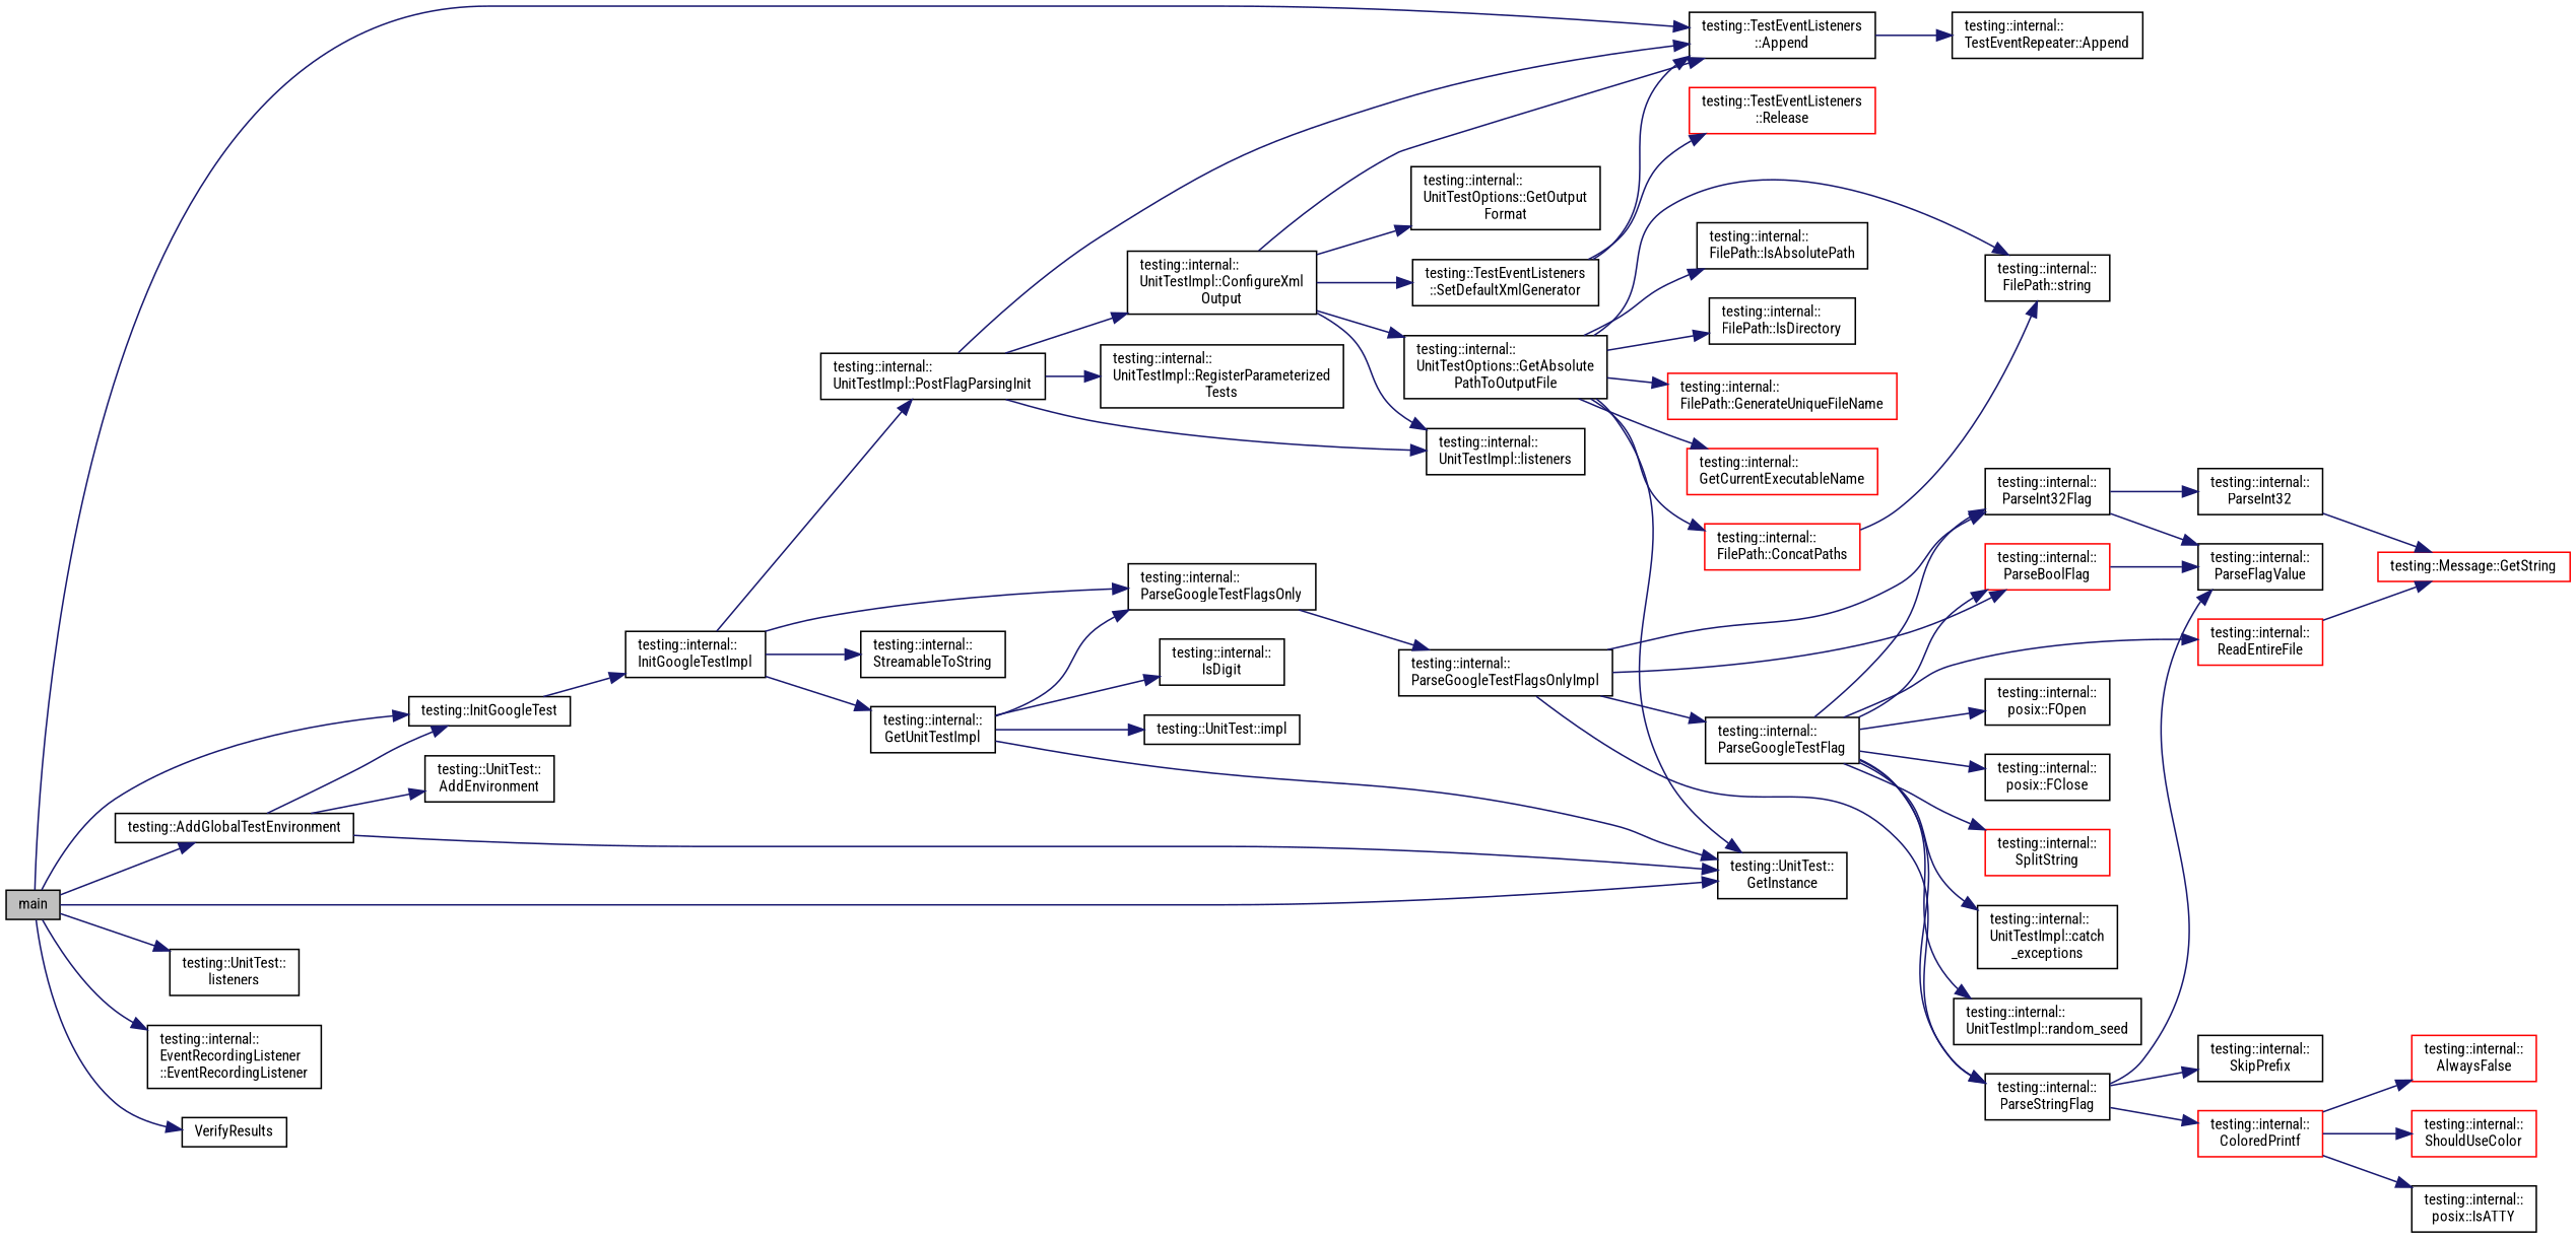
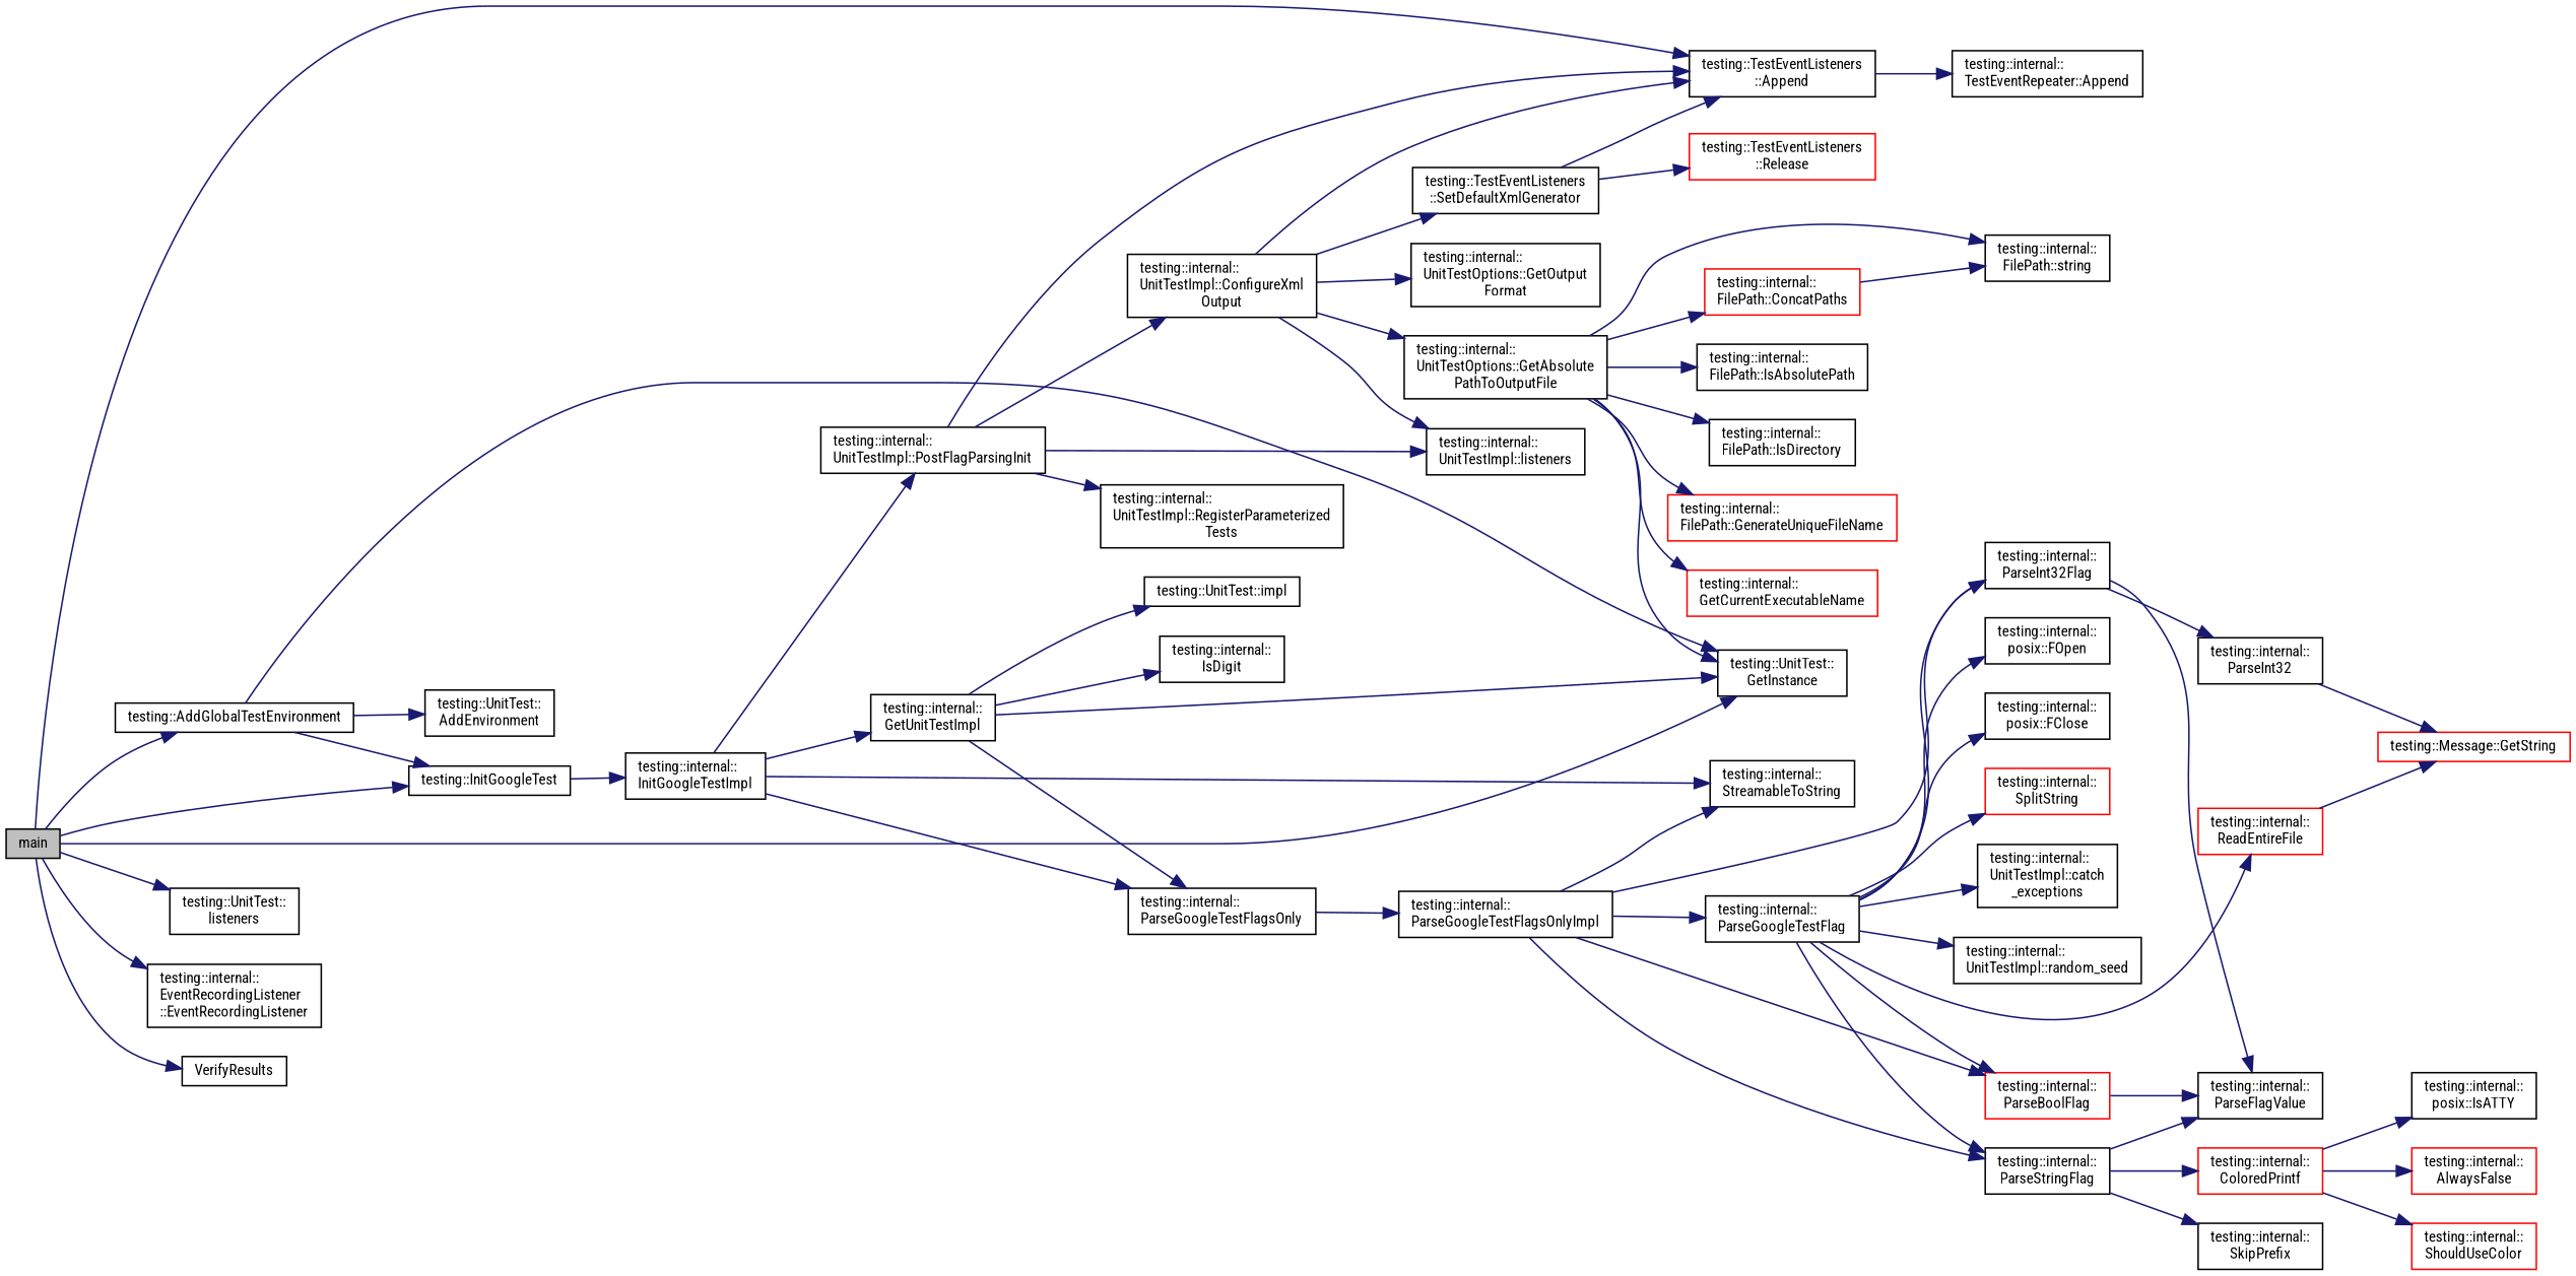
  digraph {
    fontname="Roboto Condensed"
    rankdir=LR
    node [color=black fillcolor=white fontname="Roboto Condensed" fontsize=10 shape=record style=filled]
    edge [color=midnightblue fontname="Roboto Condensed" fontsize=10 labelfontname=Helvetica labelfontsize=10 style=solid]
    n1 [fillcolor=grey75 fontcolor=black height=0.2 label=main width=0.4]
    n2 [height=0.2 label="testing::InitGoogleTest" width=0.4]
    n3 [height=0.2 label="testing::UnitTest::\lGetInstance" width=0.4]
    n4 [height=0.2 label="testing::TestEventListeners\l::Append" width=0.4]
    n5 [height=0.2 label="testing::UnitTest::\llisteners" width=0.4]
    n6 [height=0.2 label="testing::internal::\lEventRecordingListener\l::EventRecordingListener" width=0.4]
    n7 [height=0.2 label="testing::AddGlobalTestEnvironment" width=0.4]
    n8 [height=0.2 label=VerifyResults width=0.4]
    n9 [height=0.2 label="testing::internal::\lInitGoogleTestImpl" width=0.4]
    n10 [height=0.2 label="testing::internal::\lTestEventRepeater::Append" width=0.4]
    n11 [height=0.2 label="testing::UnitTest::\lAddEnvironment" width=0.4]
    n12 [height=0.2 label="testing::internal::\lStreamableToString" width=0.4]
    n13 [height=0.2 label="testing::internal::\lParseGoogleTestFlagsOnly" width=0.4]
    n14 [height=0.2 label="testing::internal::\lGetUnitTestImpl" width=0.4]
    n15 [height=0.2 label="testing::internal::\lUnitTestImpl::PostFlagParsingInit" width=0.4]
    n16 [height=0.2 label="testing::internal::\lParseGoogleTestFlagsOnlyImpl" width=0.4]
    n17 [height=0.2 label="testing::UnitTest::impl" width=0.4]
    n18 [height=0.2 label="testing::internal::\lIsDigit" width=0.4]
    n19 [height=0.2 label="testing::internal::\lUnitTestImpl::listeners" width=0.4]
    n20 [height=0.2 label="testing::internal::\lUnitTestImpl::RegisterParameterized\lTests" width=0.4]
    n21 [height=0.2 label="testing::internal::\lUnitTestImpl::ConfigureXml\lOutput" width=0.4]
    n22 [color=red height=0.2 label="testing::internal::\lParseBoolFlag" width=0.4]
    n23 [height=0.2 label="testing::internal::\lParseInt32Flag" width=0.4]
    n24 [height=0.2 label="testing::internal::\lParseStringFlag" width=0.4]
    n25 [height=0.2 label="testing::internal::\lParseGoogleTestFlag" width=0.4]
    n26 [height=0.2 label="testing::internal::\lParseFlagValue" width=0.4]
    n27 [height=0.2 label="testing::internal::\lParseInt32" width=0.4]
    n28 [height=0.2 label="testing::internal::\lSkipPrefix" width=0.4]
    n29 [color=red height=0.2 label="testing::internal::\lColoredPrintf" width=0.4]
    n30 [height=0.2 label="testing::internal::\lUnitTestImpl::catch\l_exceptions" width=0.4]
    n31 [height=0.2 label="testing::internal::\lUnitTestImpl::random_seed" width=0.4]
    n32 [height=0.2 label="testing::internal::\lposix::FOpen" width=0.4]
    n33 [color=red height=0.2 label="testing::internal::\lReadEntireFile" width=0.4]
    n34 [height=0.2 label="testing::internal::\lposix::FClose" width=0.4]
    n35 [color=red height=0.2 label="testing::internal::\lSplitString" width=0.4]
    n36 [color=red height=0.2 label="testing::Message::GetString" width=0.4]
    n37 [color=red height=0.2 label="testing::internal::\lAlwaysFalse" width=0.4]
    n38 [color=red height=0.2 label="testing::internal::\lShouldUseColor" width=0.4]
    n39 [height=0.2 label="testing::internal::\lposix::IsATTY" width=0.4]
    n40 [height=0.2 label="testing::internal::\lUnitTestOptions::GetOutput\lFormat" width=0.4]
    n41 [height=0.2 label="testing::TestEventListeners\l::SetDefaultXmlGenerator" width=0.4]
    n42 [height=0.2 label="testing::internal::\lUnitTestOptions::GetAbsolute\lPathToOutputFile" width=0.4]
    n43 [color=red height=0.2 label="testing::TestEventListeners\l::Release" width=0.4]
    n44 [color=red height=0.2 label="testing::internal::\lFilePath::ConcatPaths" width=0.4]
    n45 [height=0.2 label="testing::internal::\lFilePath::string" width=0.4]
    n46 [height=0.2 label="testing::internal::\lFilePath::IsAbsolutePath" width=0.4]
    n47 [height=0.2 label="testing::internal::\lFilePath::IsDirectory" width=0.4]
    n48 [color=red height=0.2 label="testing::internal::\lFilePath::GenerateUniqueFileName" width=0.4]
    n49 [color=red height=0.2 label="testing::internal::\lGetCurrentExecutableName" width=0.4]
    n1 -> n2
    n1 -> n3
    n1 -> n4
    n1 -> n5
    n1 -> n6
    n1 -> n7
    n1 -> n8
    n2 -> n9
    n4 -> n10
    n7 -> n2
    n7 -> n3
    n7 -> n11
    n9 -> n12
    n9 -> n13
    n9 -> n14
    n9 -> n15
    n13 -> n16
    n14 -> n3
    n14 -> n13
    n14 -> n17
    n14 -> n18
    n15 -> n4
    n15 -> n19
    n15 -> n20
    n15 -> n21
+   n16 -> n12
    n16 -> n22
    n16 -> n23
    n16 -> n24
    n16 -> n25
    n21 -> n4
    n21 -> n19
    n21 -> n40
    n21 -> n41
    n21 -> n42
    n22 -> n26
    n23 -> n26
    n23 -> n27
    n24 -> n26
    n24 -> n28
    n24 -> n29
    n25 -> n22
    n25 -> n23
    n25 -> n24
    n25 -> n30
    n25 -> n31
    n25 -> n32
    n25 -> n33
    n25 -> n34
    n25 -> n35
    n27 -> n36
    n29 -> n37
    n29 -> n38
    n29 -> n39
    n33 -> n36
    n41 -> n4
    n41 -> n43
    n42 -> n3
    n42 -> n44
    n42 -> n45
    n42 -> n46
    n42 -> n47
    n42 -> n48
    n42 -> n49
    n44 -> n45
  }
